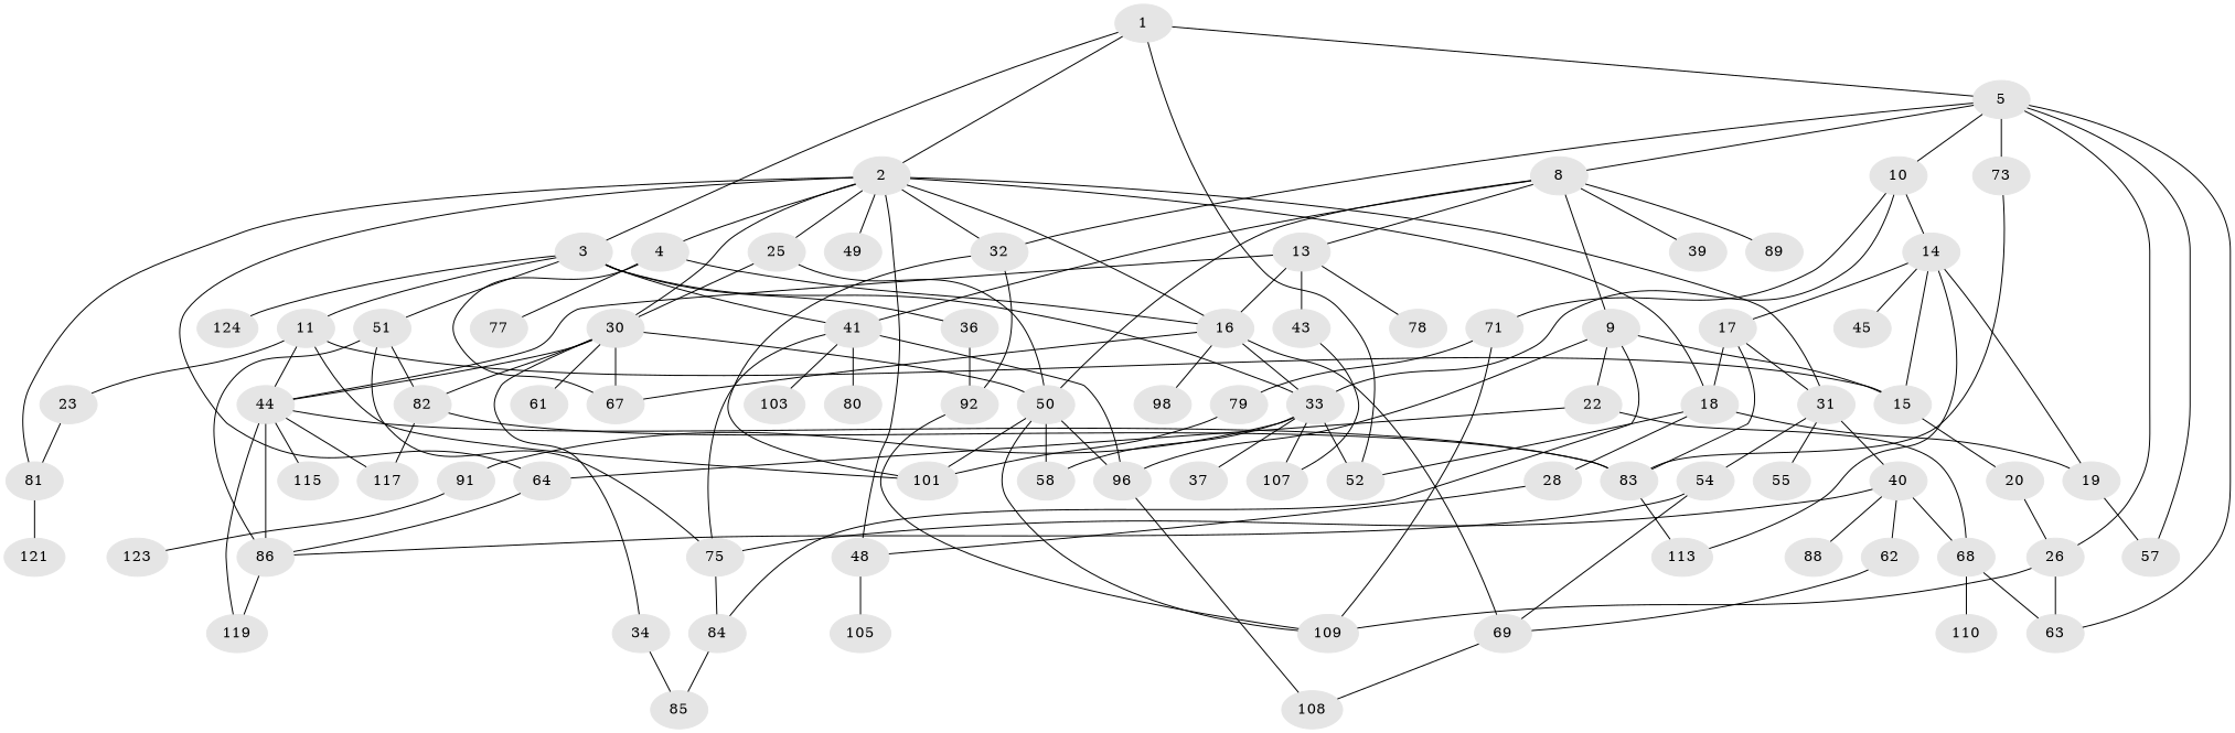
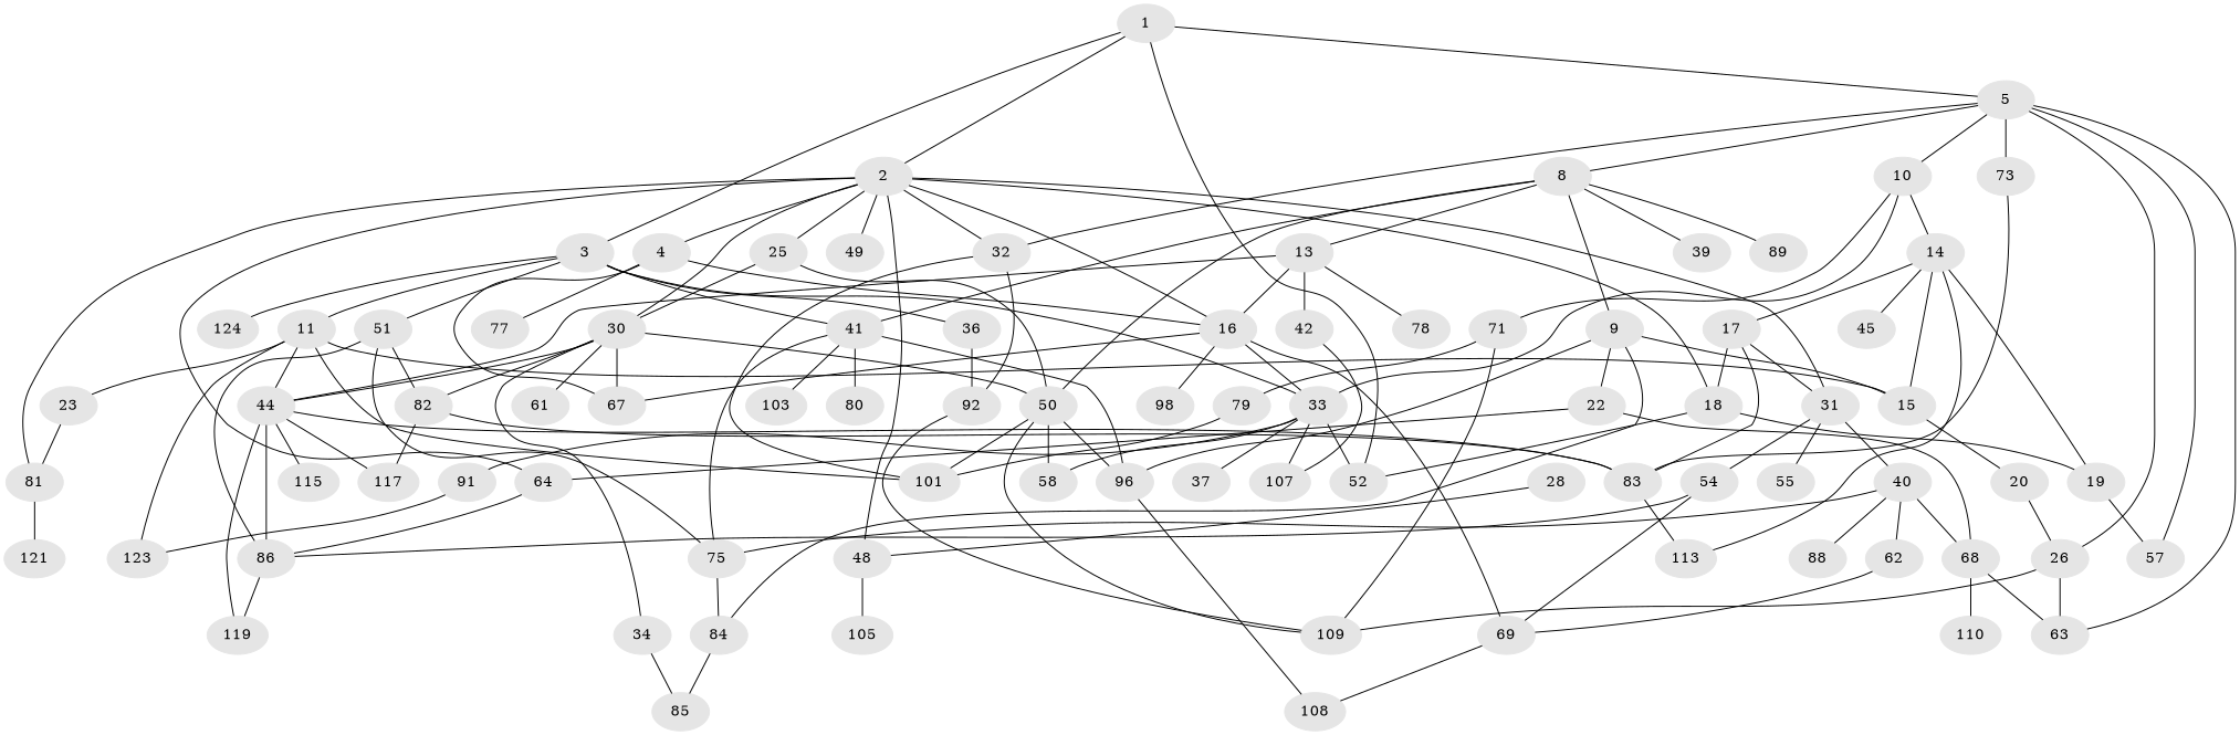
  graph {
    fontname="DejaVu Serif"
    node [color=gray90 fontname="DejaVu Serif" style=filled]
    edge [fontname="DejaVu Serif"]
    1 [super="+56"]
    2 [super="+24"]
    3 [super="+6"]
    5 [super="+7"]
    52 [super="+74"]
    4 [super="+21"]
    16 [super="+27"]
    18 [super="+42"]
    25 [super="+125"]
    30 [super="+59"]
    31
    32 [super="+100"]
    48 [super="+90"]
    49
    64 [super="+94"]
    81
    11 [super="+53"]
    33 [super="+38"]
    36
    41 [super="+72"]
    51 [super="+60"]
    124
    8 [super="+47"]
    10
    26 [super="+46"]
    57
    63 [super="+116"]
    73
    67
    77
    69 [super="+87"]
    98
    19 [super="+66"]
    28 [super="+35"]
    50 [super="+65"]
    44 [super="+99"]
    34 [super="+106"]
    61
    82 [super="+93"]
    40 [super="+70"]
    54
    55
    101 [super="+111"]
    92
    105
    86 [super="+120"]
    121
    15
    23
    123
    37
    58
    91
    107
    96 [super="+114"]
    75
    80 [super="+104"]
    103
    9 [super="+12"]
    13
    39
    89
    14 [super="+29"]
    71 [super="+112"]
    109 [super="+122"]
    83 [super="+95"]
    22 [super="+97"]
    84
-   43 [super="+118"]
+   43 [super="+118" label=42]
    78
    20 [super="+76"]
    68 [super="+102"]
    85
    108
    17
    45
    113
    79
    115
    117
    119
    110
    62
    88
    1 -- 2
    1 -- 3
    1 -- 5
    1 -- 52
    2 -- 4
    2 -- 16
    2 -- 18
    2 -- 25
    2 -- 30
    2 -- 31
    2 -- 32
    2 -- 48
    2 -- 49
    2 -- 64
    2 -- 81
    3 -- 11
    3 -- 33
    3 -- 36
    3 -- 41
    3 -- 51
    3 -- 124
    5 -- 32
    5 -- 8
    5 -- 10
    5 -- 26 [weight=2]
    5 -- 57
    5 -- 63
    5 -- 73
    4 -- 16
    4 -- 67
    4 -- 77
    16 -- 33
    16 -- 67
    16 -- 69
    16 -- 98
    18 -- 52
    18 -- 19 [weight=2]
-   18 -- 28
    25 -- 30
    25 -- 50
    30 -- 67
    30 -- 50
    30 -- 44
    30 -- 34
    30 -- 61
    30 -- 82
    31 -- 40
    31 -- 54
    31 -- 55
    32 -- 101
    32 -- 92
    48 -- 105
    64 -- 86
    81 -- 121
    11 -- 44
    11 -- 101
    11 -- 15
    11 -- 23
+   11 -- 123
    33 -- 52
    33 -- 37
    33 -- 58
    33 -- 91
    33 -- 107
    36 -- 92
    41 -- 96
    41 -- 75
    41 -- 80 [weight=2]
    41 -- 103
    51 -- 82
    51 -- 86
    51 -- 75
    8 -- 41
    8 -- 50
    8 -- 9
    8 -- 13
    8 -- 39
    8 -- 89
    10 -- 33
    10 -- 14
    10 -- 71
    26 -- 63
    26 -- 109
    73 -- 83
    69 -- 108
    19 -- 57
    28 -- 48
    50 -- 101
    50 -- 58
    50 -- 96
    50 -- 109
    44 -- 86
    44 -- 83
    44 -- 115
    44 -- 117
    44 -- 119
    34 -- 85
    82 -- 83
    82 -- 117
    40 -- 75
    40 -- 68
    40 -- 62
    40 -- 88
    54 -- 69
    54 -- 86
    92 -- 109
    86 -- 119
    15 -- 20
    23 -- 81
    91 -- 123
    96 -- 108
    75 -- 84
    9 -- 15
    9 -- 96
    9 -- 22
    9 -- 84
    13 -- 16
    13 -- 44
    13 -- 43
    13 -- 78
    14 -- 19
    14 -- 15
    14 -- 17
    14 -- 45
    14 -- 113
    71 -- 109
    71 -- 79
    83 -- 113
    22 -- 64
    22 -- 68
    84 -- 85
    43 -- 107
    20 -- 26
    68 -- 63
    68 -- 110
    17 -- 18
    17 -- 31
    17 -- 83
    79 -- 101
    62 -- 69
  }
